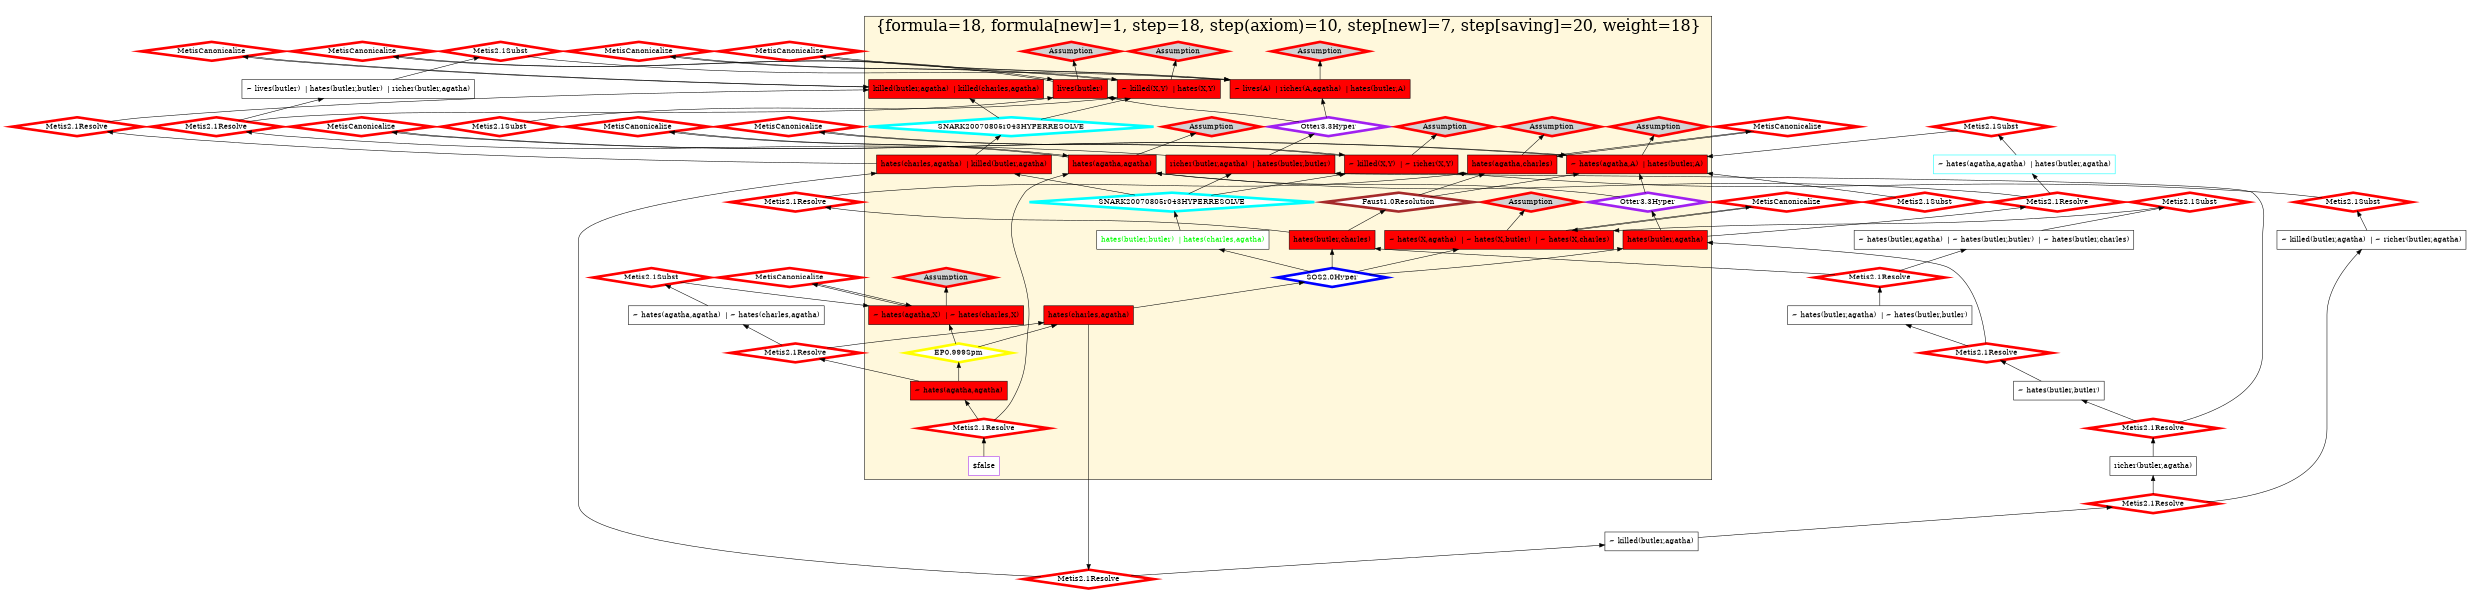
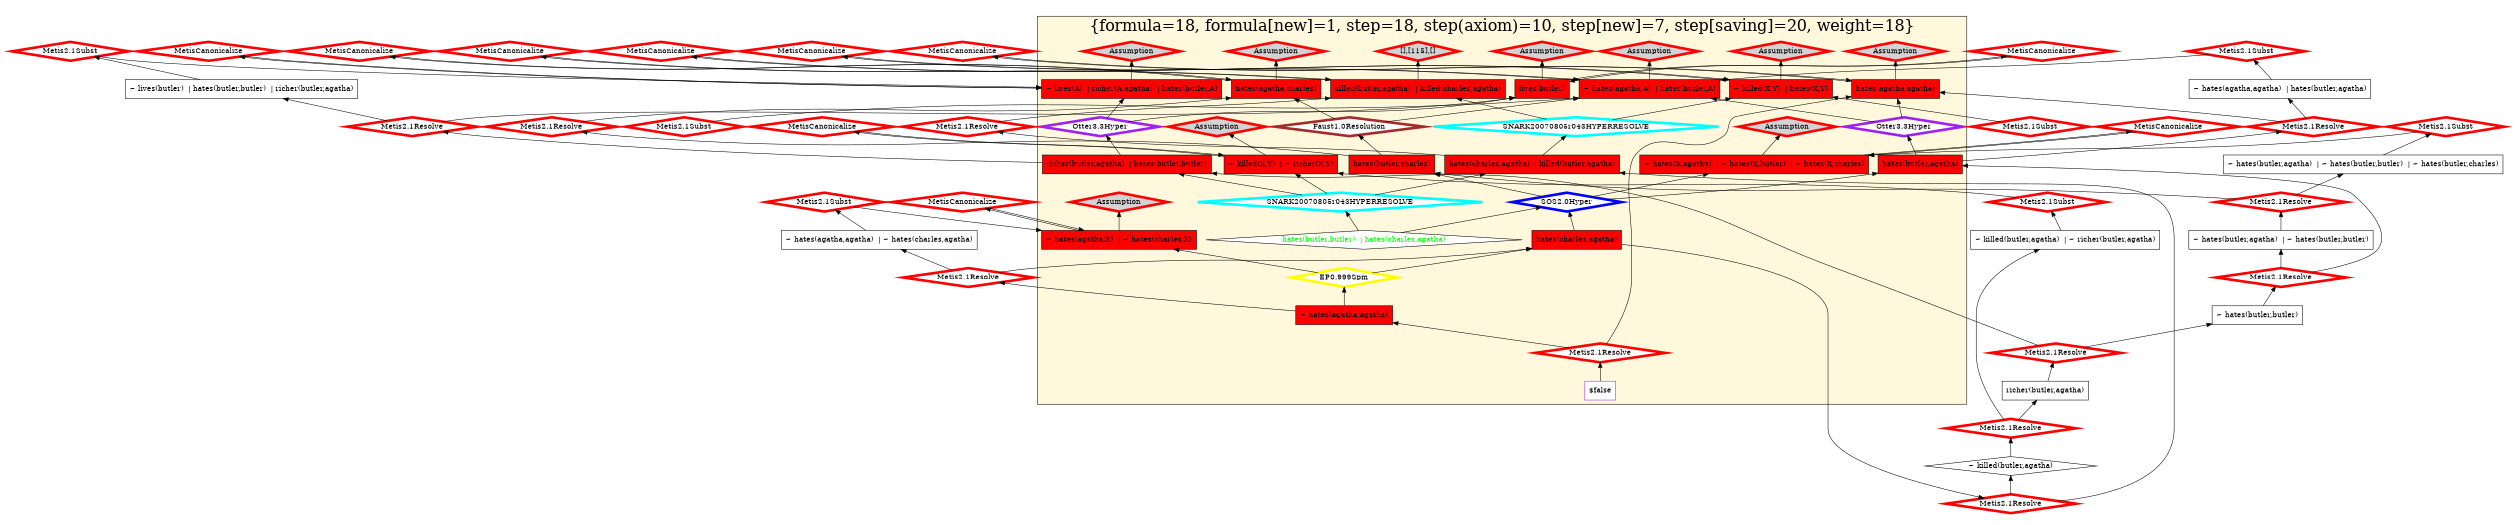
  digraph {
    rankdir=BT
    node [color=red fillcolor=white shape=diamond style=filled penwidth=5]
    n1 [color=black fillcolor=red label="hates(butler,agatha)" shape=box penwidth=""]
    n2 [color=black fillcolor=red label="lives(butler)" shape=box penwidth=""]
    n3 [color=black fillcolor=red label="~ hates(X,agatha)  | ~ hates(X,butler)  | ~ hates(X,charles)" shape=box penwidth=""]
    n4 [color=black fillcolor=red label="hates(agatha,charles)" shape=box penwidth=""]
    n5 [color=black fillcolor=red label="~ hates(agatha,A)  | hates(butler,A)" shape=box penwidth=""]
    n6 [color=black fillcolor=red label="hates(butler,charles)" shape=box penwidth=""]
    n7 [color=black fillcolor=red label="~ killed(X,Y)  | hates(X,Y)" shape=box penwidth=""]
    n8 [color=black fillcolor=red label="hates(charles,agatha)" shape=box penwidth=""]
    n9 [color=black fillcolor=red label="~ hates(agatha,agatha)" shape=box penwidth=""]
    n10 [color=black fillcolor=red label="~ lives(A)  | richer(A,agatha)  | hates(butler,A)" shape=box penwidth=""]
    n11 [color=black fillcolor=red label="richer(butler,agatha)  | hates(butler,butler)" shape=box penwidth=""]
    n12 [color=black fillcolor=red label="hates(agatha,agatha)" shape=box penwidth=""]
    n13 [color=black fillcolor=red label="killed(butler,agatha)  | killed(charles,agatha)" shape=box penwidth=""]
    n14 [color=purple label="$false" shape=box penwidth=""]
    n15 [color=black fillcolor=red label="~ hates(agatha,X)  | ~ hates(charles,X)" shape=box penwidth=""]
    n16 [color=black fillcolor=red label="~ killed(X,Y)  | ~ richer(X,Y)" shape=box penwidth=""]
    n17 [color=black fillcolor=red label="hates(charles,agatha)  | killed(butler,agatha)" shape=box penwidth=""]
-   n18 [color=black fontcolor=green label="hates(butler,butler)  | hates(charles,agatha)" shape=box penwidth=""]
+   n18 [color=black fontcolor=green label="hates(butler,butler)  | hates(charles,agatha)" penwidth=""]
    n19 [color=purple label="Otter3.3Hyper"]
    n20 [fillcolor=lightgrey label=Assumption]
    n21 [color=purple label="Otter3.3Hyper"]
    n22 [color=blue label="SOS2.0Hyper"]
    n23 [fillcolor=lightgrey label=Assumption]
    n24 [fillcolor=lightgrey label=Assumption]
    n25 [color=yellow label="EP0.999Spm"]
    n26 [color=cyan label=SNARK20070805r043HYPERRESOLVE]
    n27 [fillcolor=lightgrey label=Assumption]
    n28 [fillcolor=lightgrey label=Assumption]
    n29 [fillcolor=lightgrey label=Assumption]
    n30 [fillcolor=lightgrey label=Assumption]
    n31 [color=brown label="Faust1.0Resolution"]
    n32 [color=cyan label=SNARK20070805r043HYPERRESOLVE]
    n33 [fillcolor=lightgrey label=Assumption]
    n34 [label="Metis2.1Resolve"]
    n35 [fillcolor=lightgrey label=Assumption]
+   n36 [fillcolor=lightgrey label="[],[115],[]"]
    n37 [label="Metis2.1Resolve"]
    n38 [label=MetisCanonicalize]
    n39 [label=MetisCanonicalize]
    n40 [label=MetisCanonicalize]
    n41 [label=MetisCanonicalize]
    n42 [label="Metis2.1Resolve"]
    n43 [label=MetisCanonicalize]
    n44 [label="Metis2.1Resolve"]
    n45 [label="Metis2.1Resolve"]
    n46 [label=MetisCanonicalize]
    n47 [label="Metis2.1Resolve"]
    n48 [label=MetisCanonicalize]
    n49 [label=MetisCanonicalize]
    n50 [label=MetisCanonicalize]
    n51 [label=MetisCanonicalize]
    n52 [label="Metis2.1Resolve"]
-   n53 [color=cyan label="~ hates(agatha,agatha)  | hates(butler,agatha)" shape=box penwidth=""]
-   n54 [color=black label="~ killed(butler,agatha)" shape=box penwidth=""]
+   n53 [color=black label="~ hates(agatha,agatha)  | hates(butler,agatha)" shape=box penwidth=""]
+   n54 [color=black label="~ killed(butler,agatha)" penwidth=""]
    n55 [color=black label="~ hates(agatha,agatha)  | ~ hates(charles,agatha)" shape=box penwidth=""]
    n56 [label="Metis2.1Subst"]
    n57 [label="Metis2.1Subst"]
    n58 [color=black label="~ lives(butler)  | hates(butler,butler)  | richer(butler,agatha)" shape=box penwidth=""]
    n59 [label="Metis2.1Subst"]
    n60 [color=black label="~ hates(butler,agatha)  | ~ hates(butler,butler)  | ~ hates(butler,charles)" shape=box penwidth=""]
    n61 [label="Metis2.1Subst"]
    n62 [color=black label="~ hates(butler,agatha)  | ~ hates(butler,butler)" shape=box penwidth=""]
    n63 [label="Metis2.1Resolve"]
    n64 [color=black label="richer(butler,agatha)" shape=box penwidth=""]
    n65 [label="Metis2.1Resolve"]
    n66 [color=black label="~ hates(butler,butler)" shape=box penwidth=""]
    n67 [label="Metis2.1Subst"]
    n68 [label="Metis2.1Subst"]
    n69 [label="Metis2.1Resolve"]
    n70 [color=black label="~ killed(butler,agatha)  | ~ richer(butler,agatha)" shape=box penwidth=""]
    n71 [label="Metis2.1Subst"]
    n72 [label="Metis2.1Resolve"]
    subgraph cluster_1 {
      fillcolor=cornsilk
      fontsize=30
      label="{formula=18, formula[new]=1, step=18, step(axiom)=10, step[new]=7, step[saving]=20, weight=18}"
      labelloc=b
      style=filled
      n1
      n2
      n3
      n4
      n5
      n6
      n7
      n8
      n9
      n10
      n11
      n12
      n13
      n14
      n15
      n16
      n17
      n18
      n19
      n20
      n21
      n22
      n23
      n24
      n25
      n26
      n27
      n28
      n29
      n30
      n31
      n32
      n33
      n34
      n35
+     n36
    }
    n1 -> n21
    n1 -> n37
    n2 -> n20
    n2 -> n38
    n3 -> n30
    n3 -> n39
    n4 -> n28
    n4 -> n40
    n5 -> n27
    n5 -> n41
    n6 -> n31
    n6 -> n42
    n7 -> n23
    n7 -> n43
    n8 -> n22
    n8 -> n44
    n9 -> n25
    n9 -> n45
    n10 -> n24
    n10 -> n46
    n11 -> n19
    n11 -> n47
    n12 -> n35
    n12 -> n48
+   n13 -> n36
    n13 -> n49
    n14 -> n34
    n15 -> n33
    n15 -> n50
    n16 -> n29
    n16 -> n51
    n17 -> n32
    n17 -> n52
    n18 -> n26
    n19 -> n2
    n19 -> n10
    n21 -> n5
    n21 -> n12
    n22 -> n1
    n22 -> n3
    n22 -> n6
-   n22 -> n18
+   n18 -> n22
    n25 -> n8
    n25 -> n15
    n26 -> n11
    n26 -> n16
    n26 -> n17
    n31 -> n4
    n31 -> n5
    n32 -> n7
    n32 -> n13
    n34 -> n9
    n34 -> n12
    n37 -> n12
    n37 -> n53
    n38 -> n2
    n39 -> n3
    n40 -> n4
    n41 -> n5
    n42 -> n4
    n43 -> n7
    n44 -> n17
    n44 -> n54
    n45 -> n8
    n45 -> n55
    n46 -> n10
    n47 -> n2
    n47 -> n58
    n48 -> n12
    n49 -> n13
    n50 -> n15
    n51 -> n16
    n52 -> n13
    n53 -> n57
    n54 -> n69
    n55 -> n67
    n56 -> n7
    n57 -> n5
    n58 -> n59
    n59 -> n10
    n60 -> n61
    n61 -> n3
    n62 -> n63
    n63 -> n6
    n63 -> n60
    n64 -> n65
    n65 -> n11
    n65 -> n66
    n66 -> n72
    n67 -> n15
    n68 -> n5
    n69 -> n64
    n69 -> n70
    n70 -> n71
    n71 -> n16
    n72 -> n1
    n72 -> n62
  }
